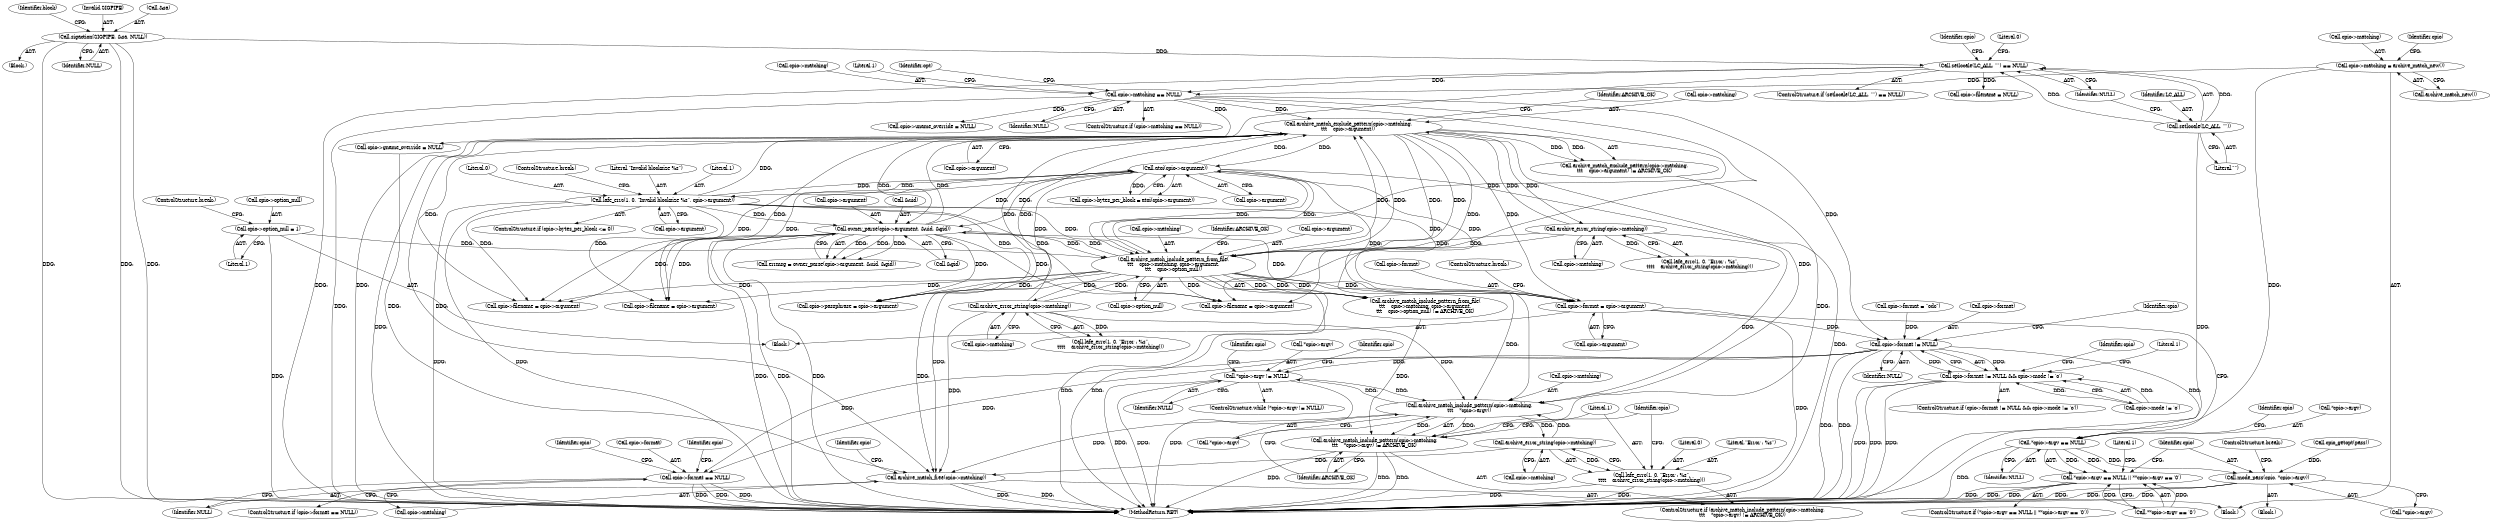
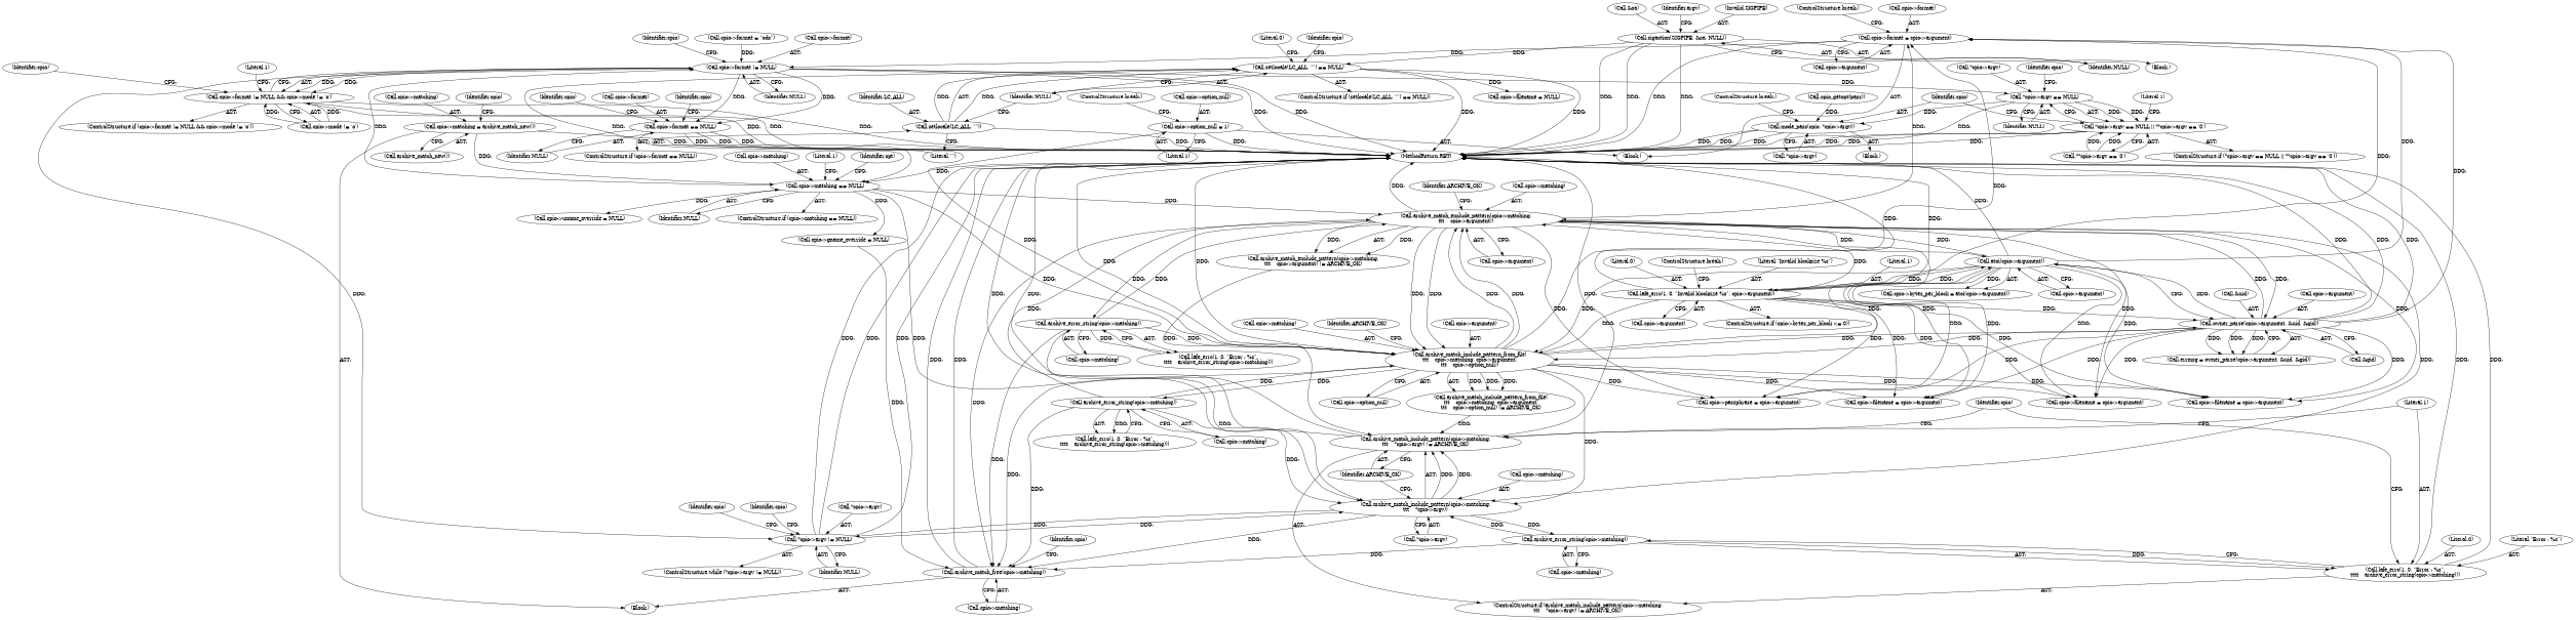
  digraph {
    n1 [label="(Call,cpio->format = cpio->argument)"]
    n2 [label="(Call,cpio->format != NULL)"]
    n3 [label="(Block,)"]
    n4 [label="(MethodReturn,RET)"]
    n5 [label="(Call,cpio->argument)"]
    n6 [label="(Call,cpio->format != NULL && cpio->mode != 'o')"]
    n7 [label="(Call,cpio->format == NULL)"]
    n8 [label="(Call,*cpio->argv != NULL)"]
    n9 [label="(Call,*cpio->argv == NULL)"]
    n10 [label="(Identifier,NULL)"]
    n11 [label="(Call,lafe_errc(1, 0, \"Invalid blocksize %s\", cpio->argument))"]
    n12 [label="(Call,atoi(cpio->argument))"]
    n13 [label="(Call,owner_parse(cpio->argument, &uid, &gid))"]
    n14 [label="(Call,archive_match_exclude_pattern(cpio->matching,\n\t\t\t    cpio->argument))"]
    n15 [label="(Call,archive_match_include_pattern_from_file(\n\t\t\t    cpio->matching, cpio->argument,\n\t\t\t    cpio->option_null))"]
    n16 [label="(Call,cpio->passphrase = cpio->argument)"]
    n17 [label="(ControlStructure,if (cpio->bytes_per_block <= 0))"]
    n18 [label="(Call,cpio->argument)"]
    n19 [label="(Call,cpio->filename = cpio->argument)"]
    n20 [label="(Call,cpio->filename = cpio->argument)"]
    n21 [label="(Call,cpio->filename = cpio->argument)"]
    n22 [label="(Call,cpio->bytes_per_block = atoi(cpio->argument))"]
    n23 [label="(Call,cpio->argument)"]
    n24 [label="(Call,errmsg = owner_parse(cpio->argument, &uid, &gid))"]
    n25 [label="(Call,&gid)"]
    n26 [label="(Call,archive_error_string(cpio->matching))"]
    n27 [label="(Call,archive_match_include_pattern(cpio->matching,\n\t\t\t    *cpio->argv))"]
    n28 [label="(Call,archive_match_free(cpio->matching))"]
    n29 [label="(Call,archive_match_exclude_pattern(cpio->matching,\n\t\t\t    cpio->argument) != ARCHIVE_OK)"]
    n30 [label="(Call,cpio->argument)"]
    n31 [label="(Call,archive_error_string(cpio->matching))"]
    n32 [label="(Call,cpio->option_null)"]
    n33 [label="(Call,archive_match_include_pattern_from_file(\n\t\t\t    cpio->matching, cpio->argument,\n\t\t\t    cpio->option_null) != ARCHIVE_OK)"]
    n34 [label="(Call,cpio->matching)"]
    n35 [label="(Call,lafe_errc(1, 0, \"Error : %s\",\n\t\t\t\t    archive_error_string(cpio->matching)))"]
    n36 [label="(Call,archive_match_include_pattern(cpio->matching,\n\t\t\t    *cpio->argv) != ARCHIVE_OK)"]
    n37 [label="(Call,archive_error_string(cpio->matching))"]
    n38 [label="(Call,*cpio->argv)"]
    n39 [label="(Block,)"]
    n40 [label="(Call,cpio->matching)"]
    n41 [label="(Call,cpio->matching == NULL)"]
    n42 [label="(Call,cpio->gname_override = NULL)"]
    n43 [label="(Call,cpio->uname_override = NULL)"]
    n44 [label="(Identifier,NULL)"]
    n45 [label="(ControlStructure,if (cpio->matching == NULL))"]
    n46 [label="(Call,cpio->matching = archive_match_new())"]
    n47 [label="(Call,archive_match_new())"]
    n48 [label="(Call,setlocale(LC_ALL, \"\") == NULL)"]
    n49 [label="(Identifier,NULL)"]
    n50 [label="(ControlStructure,if (setlocale(LC_ALL, \"\") == NULL))"]
    n51 [label="(Call,cpio->filename = NULL)"]
    n52 [label="(Call,setlocale(LC_ALL, \"\"))"]
    n53 [label="(Literal,\"\")"]
    n54 [label="(Call,sigaction(SIGPIPE, &sa, NULL))"]
    n55 [label="(Identifier,NULL)"]
    n56 [label="(Block,)"]
    n57 [label="(Call,cpio->matching)"]
    n58 [label="(Call,lafe_errc(1, 0, \"Error : %s\",\n\t\t\t\t    archive_error_string(cpio->matching)))"]
    n59 [label="(Call,cpio->option_null = 1)"]
    n60 [label="(Literal,1)"]
    n61 [label="(ControlStructure,if (cpio->format != NULL && cpio->mode != 'o'))"]
    n62 [label="(Call,cpio->mode != 'o')"]
    n63 [label="(Identifier,NULL)"]
    n64 [label="(ControlStructure,if (cpio->format == NULL))"]
    n65 [label="(Identifier,NULL)"]
    n66 [label="(ControlStructure,while (*cpio->argv != NULL))"]
    n67 [label="(Call,*cpio->argv == NULL || **cpio->argv == '\0')"]
    n68 [label="(Call,mode_pass(cpio, *cpio->argv))"]
    n69 [label="(Identifier,NULL)"]
    n70 [label="(ControlStructure,if (archive_match_include_pattern(cpio->matching,\n\t\t\t    *cpio->argv) != ARCHIVE_OK))"]
    n71 [label="(Identifier,ARCHIVE_OK)"]
    n72 [label="(Call,lafe_errc(1, 0, \"Error : %s\",\n\t\t\t\t    archive_error_string(cpio->matching)))"]
    n73 [label="(Call,cpio->matching)"]
    n74 [label="(Call,**cpio->argv == '\0')"]
    n75 [label="(ControlStructure,if (*cpio->argv == NULL || **cpio->argv == '\0'))"]
    n76 [label="(Block,)"]
    n77 [label="(Call,*cpio->argv)"]
    n78 [label="(Identifier,cpio)"]
    n79 [label="(Call,cpio->matching)"]
    n80 [label="(Identifier,cpio)"]
    n81 [label="(Identifier,LC_ALL)"]
-   n82 [label="(Identifier,block)"]
+   n82 [label="(Identifier,argv)"]
    n83 [label="(Invalid,SIGPIPE)"]
    n84 [label="(Literal,0)"]
    n85 [label="(Identifier,cpio)"]
    n86 [label="(Identifier,ARCHIVE_OK)"]
    n87 [label="(Call,cpio->matching)"]
    n88 [label="(Literal,1)"]
    n89 [label="(Identifier,ARCHIVE_OK)"]
    n90 [label="(ControlStructure,break;)"]
    n91 [label="(Identifier,cpio)"]
    n92 [label="(Identifier,cpio)"]
    n93 [label="(Call,*cpio->argv)"]
    n94 [label="(Call,*cpio->argv)"]
    n95 [label="(Literal,1)"]
    n96 [label="(Call,cpio->format)"]
    n97 [label="(Call,cpio->format)"]
    n98 [label="(Identifier,cpio)"]
    n99 [label="(Call,cpio->option_null)"]
    n100 [label="(Literal,1)"]
    n101 [label="(Literal,0)"]
    n102 [label="(Identifier,cpio)"]
    n103 [label="(Identifier,cpio)"]
    n104 [label="(Literal,0)"]
    n105 [label="(Literal,1)"]
    n106 [label="(Identifier,cpio)"]
    n107 [label="(Call,cpio->matching)"]
    n108 [label="(Identifier,cpio)"]
    n109 [label="(Call,cpio->argument)"]
    n110 [label="(Call,&uid)"]
    n111 [label="(Call,cpio->matching)"]
    n112 [label="(Literal,1)"]
    n113 [label="(ControlStructure,break;)"]
    n114 [label="(Call,cpio_getopt(pass))"]
    n115 [label="(Call,cpio->format = \"odc\")"]
    n116 [label="(Call,cpio->format)"]
    n117 [label="(Identifier,opt)"]
    n118 [label="(Identifier,cpio)"]
    n119 [label="(ControlStructure,break;)"]
    n120 [label="(ControlStructure,break;)"]
    n121 [label="(Identifier,cpio)"]
    n122 [label="(Literal,\"Error : %s\")"]
    n123 [label="(Call,cpio->argument)"]
    n124 [label="(Call,&sa)"]
    n125 [label="(Literal,\"Invalid blocksize %s\")"]
    n126 [label="(Call,cpio->matching)"]
    n1 -> n2 [label="DDG: "]
    n1 -> n3 [label="AST: "]
    n1 -> n4 [label="DDG: "]
    n1 -> n5 [label="CFG: "]
    n2 -> n4 [label="DDG: "]
    n2 -> n4 [label="DDG: "]
    n2 -> n6 [label="AST: "]
    n2 -> n6 [label="DDG: "]
    n2 -> n6 [label="DDG: "]
    n2 -> n7 [label="DDG: "]
    n2 -> n7 [label="DDG: "]
    n2 -> n8 [label="DDG: "]
    n2 -> n9 [label="DDG: "]
    n2 -> n10 [label="CFG: "]
    n5 -> n1 [label="AST: "]
    n6 -> n2 [label="CFG: "]
    n6 -> n4 [label="DDG: "]
    n6 -> n4 [label="DDG: "]
    n6 -> n4 [label="DDG: "]
    n6 -> n61 [label="AST: "]
    n6 -> n62 [label="CFG: "]
    n7 -> n4 [label="DDG: "]
    n7 -> n4 [label="DDG: "]
    n7 -> n4 [label="DDG: "]
    n7 -> n63 [label="CFG: "]
-   n7 -> n64 [label="CFG: "]
+   n7 -> n64 [label="AST: "]
    n8 -> n4 [label="DDG: "]
    n8 -> n4 [label="DDG: "]
    n8 -> n4 [label="DDG: "]
    n8 -> n27 [label="DDG: "]
    n8 -> n65 [label="CFG: "]
    n8 -> n66 [label="AST: "]
    n9 -> n4 [label="DDG: "]
    n9 -> n67 [label="AST: "]
    n9 -> n67 [label="DDG: "]
    n9 -> n67 [label="DDG: "]
    n9 -> n68 [label="DDG: "]
    n9 -> n69 [label="CFG: "]
    n10 -> n2 [label="AST: "]
    n11 -> n1 [label="DDG: "]
    n11 -> n4 [label="DDG: "]
    n11 -> n4 [label="DDG: "]
    n11 -> n12 [label="DDG: "]
    n11 -> n13 [label="DDG: "]
    n11 -> n14 [label="DDG: "]
    n11 -> n15 [label="DDG: "]
    n11 -> n16 [label="DDG: "]
    n11 -> n17 [label="AST: "]
    n11 -> n18 [label="CFG: "]
    n11 -> n19 [label="DDG: "]
    n11 -> n20 [label="DDG: "]
    n11 -> n21 [label="DDG: "]
    n12 -> n1 [label="DDG: "]
    n12 -> n4 [label="DDG: "]
    n12 -> n11 [label="DDG: "]
-   n12 -> n13 [label="DDG: "]
+   n12 -> n13 [label="CFG: "]
    n12 -> n14 [label="DDG: "]
    n12 -> n15 [label="DDG: "]
    n12 -> n16 [label="DDG: "]
    n12 -> n19 [label="DDG: "]
    n12 -> n20 [label="DDG: "]
    n12 -> n21 [label="DDG: "]
    n12 -> n22 [label="AST: "]
    n12 -> n22 [label="DDG: "]
    n12 -> n23 [label="CFG: "]
    n13 -> n1 [label="DDG: "]
    n13 -> n4 [label="DDG: "]
    n13 -> n4 [label="DDG: "]
    n13 -> n4 [label="DDG: "]
    n13 -> n12 [label="DDG: "]
    n13 -> n14 [label="DDG: "]
    n13 -> n15 [label="DDG: "]
    n13 -> n16 [label="DDG: "]
    n13 -> n19 [label="DDG: "]
    n13 -> n20 [label="DDG: "]
    n13 -> n21 [label="DDG: "]
    n13 -> n24 [label="AST: "]
    n13 -> n24 [label="DDG: "]
    n13 -> n24 [label="DDG: "]
    n13 -> n24 [label="DDG: "]
    n13 -> n25 [label="CFG: "]
    n14 -> n1 [label="DDG: "]
    n14 -> n4 [label="DDG: "]
    n14 -> n12 [label="DDG: "]
    n14 -> n13 [label="DDG: "]
    n14 -> n15 [label="DDG: "]
    n14 -> n15 [label="DDG: "]
    n14 -> n16 [label="DDG: "]
    n14 -> n19 [label="DDG: "]
    n14 -> n20 [label="DDG: "]
    n14 -> n21 [label="DDG: "]
    n14 -> n26 [label="DDG: "]
    n14 -> n27 [label="DDG: "]
    n14 -> n28 [label="DDG: "]
    n14 -> n29 [label="AST: "]
    n14 -> n29 [label="DDG: "]
    n14 -> n29 [label="DDG: "]
    n14 -> n30 [label="CFG: "]
    n15 -> n1 [label="DDG: "]
    n15 -> n4 [label="DDG: "]
    n15 -> n4 [label="DDG: "]
    n15 -> n12 [label="DDG: "]
    n15 -> n13 [label="DDG: "]
    n15 -> n14 [label="DDG: "]
    n15 -> n14 [label="DDG: "]
    n15 -> n16 [label="DDG: "]
    n15 -> n19 [label="DDG: "]
    n15 -> n20 [label="DDG: "]
    n15 -> n21 [label="DDG: "]
    n15 -> n27 [label="DDG: "]
    n15 -> n28 [label="DDG: "]
    n15 -> n31 [label="DDG: "]
    n15 -> n32 [label="CFG: "]
    n15 -> n33 [label="AST: "]
    n15 -> n33 [label="DDG: "]
    n15 -> n33 [label="DDG: "]
    n15 -> n33 [label="DDG: "]
    n18 -> n11 [label="AST: "]
-   n22 -> n12 [label="CFG: "]
    n23 -> n12 [label="AST: "]
    n24 -> n13 [label="CFG: "]
    n25 -> n13 [label="AST: "]
    n26 -> n14 [label="DDG: "]
    n26 -> n15 [label="DDG: "]
    n26 -> n27 [label="DDG: "]
    n26 -> n28 [label="DDG: "]
    n26 -> n34 [label="CFG: "]
    n26 -> n35 [label="AST: "]
    n26 -> n35 [label="DDG: "]
    n27 -> n8 [label="DDG: "]
    n27 -> n28 [label="DDG: "]
    n27 -> n36 [label="AST: "]
    n27 -> n36 [label="DDG: "]
    n27 -> n36 [label="DDG: "]
    n27 -> n37 [label="DDG: "]
    n27 -> n38 [label="CFG: "]
    n28 -> n4 [label="DDG: "]
    n28 -> n4 [label="DDG: "]
    n28 -> n39 [label="AST: "]
    n28 -> n40 [label="CFG: "]
    n29 -> n36 [label="DDG: "]
    n30 -> n14 [label="AST: "]
    n31 -> n14 [label="DDG: "]
    n31 -> n15 [label="DDG: "]
    n31 -> n27 [label="DDG: "]
    n31 -> n28 [label="DDG: "]
    n31 -> n57 [label="CFG: "]
    n31 -> n58 [label="AST: "]
    n31 -> n58 [label="DDG: "]
    n32 -> n15 [label="AST: "]
    n33 -> n36 [label="DDG: "]
    n34 -> n26 [label="AST: "]
    n35 -> n26 [label="CFG: "]
    n36 -> n4 [label="DDG: "]
    n36 -> n4 [label="DDG: "]
    n36 -> n4 [label="DDG: "]
    n36 -> n70 [label="AST: "]
    n36 -> n71 [label="CFG: "]
    n37 -> n27 [label="DDG: "]
    n37 -> n28 [label="DDG: "]
    n37 -> n72 [label="AST: "]
    n37 -> n72 [label="DDG: "]
    n37 -> n73 [label="CFG: "]
    n38 -> n27 [label="AST: "]
    n40 -> n28 [label="AST: "]
    n41 -> n2 [label="DDG: "]
-   n41 -> n4 [label="DDG: "]
+   n4 -> n41 [label="DDG: "]
    n41 -> n14 [label="DDG: "]
    n41 -> n15 [label="DDG: "]
    n41 -> n27 [label="DDG: "]
    n41 -> n42 [label="DDG: "]
    n41 -> n43 [label="DDG: "]
    n41 -> n44 [label="CFG: "]
    n41 -> n45 [label="AST: "]
    n42 -> n28 [label="DDG: "]
    n44 -> n41 [label="AST: "]
    n46 -> n4 [label="DDG: "]
    n46 -> n39 [label="AST: "]
    n46 -> n41 [label="DDG: "]
    n46 -> n47 [label="CFG: "]
    n47 -> n46 [label="AST: "]
    n48 -> n4 [label="DDG: "]
    n48 -> n4 [label="DDG: "]
    n48 -> n41 [label="DDG: "]
    n48 -> n49 [label="CFG: "]
    n48 -> n50 [label="AST: "]
    n48 -> n51 [label="DDG: "]
    n49 -> n48 [label="AST: "]
    n49 -> n52 [label="CFG: "]
    n52 -> n4 [label="DDG: "]
    n52 -> n48 [label="AST: "]
    n52 -> n48 [label="DDG: "]
    n52 -> n48 [label="DDG: "]
    n52 -> n53 [label="CFG: "]
    n53 -> n52 [label="AST: "]
    n54 -> n4 [label="DDG: "]
    n54 -> n4 [label="DDG: "]
    n54 -> n4 [label="DDG: "]
    n54 -> n48 [label="DDG: "]
    n54 -> n55 [label="CFG: "]
    n54 -> n56 [label="AST: "]
    n55 -> n54 [label="AST: "]
    n57 -> n31 [label="AST: "]
    n58 -> n31 [label="CFG: "]
    n59 -> n3 [label="AST: "]
    n59 -> n4 [label="DDG: "]
    n59 -> n15 [label="DDG: "]
    n59 -> n60 [label="CFG: "]
    n60 -> n59 [label="AST: "]
    n62 -> n6 [label="AST: "]
    n62 -> n6 [label="DDG: "]
    n62 -> n6 [label="DDG: "]
    n63 -> n7 [label="AST: "]
    n65 -> n8 [label="AST: "]
    n67 -> n4 [label="DDG: "]
    n67 -> n4 [label="DDG: "]
    n67 -> n4 [label="DDG: "]
-   n1 -> n9 [label="CFG: "]
+   n67 -> n9 [label="CFG: "]
    n67 -> n74 [label="CFG: "]
    n67 -> n75 [label="AST: "]
    n68 -> n4 [label="DDG: "]
    n68 -> n4 [label="DDG: "]
    n68 -> n4 [label="DDG: "]
    n68 -> n76 [label="AST: "]
    n68 -> n77 [label="CFG: "]
    n69 -> n9 [label="AST: "]
    n71 -> n27 [label="CFG: "]
    n71 -> n36 [label="AST: "]
    n72 -> n4 [label="DDG: "]
    n72 -> n4 [label="DDG: "]
    n72 -> n37 [label="CFG: "]
    n72 -> n70 [label="AST: "]
    n73 -> n37 [label="AST: "]
    n74 -> n67 [label="AST: "]
    n74 -> n67 [label="DDG: "]
    n74 -> n67 [label="DDG: "]
    n77 -> n68 [label="AST: "]
    n78 -> n28 [label="CFG: "]
    n79 -> n41 [label="AST: "]
    n80 -> n6 [label="CFG: "]
    n81 -> n52 [label="AST: "]
    n82 -> n54 [label="CFG: "]
    n83 -> n54 [label="AST: "]
    n84 -> n48 [label="CFG: "]
    n85 -> n7 [label="CFG: "]
    n86 -> n14 [label="CFG: "]
    n87 -> n15 [label="AST: "]
    n88 -> n67 [label="CFG: "]
    n89 -> n15 [label="CFG: "]
    n90 -> n68 [label="CFG: "]
    n91 -> n36 [label="CFG: "]
    n91 -> n72 [label="CFG: "]
    n92 -> n9 [label="CFG: "]
    n93 -> n9 [label="AST: "]
    n94 -> n8 [label="AST: "]
    n95 -> n11 [label="AST: "]
    n96 -> n7 [label="AST: "]
    n97 -> n1 [label="AST: "]
    n98 -> n46 [label="CFG: "]
    n99 -> n59 [label="AST: "]
    n100 -> n6 [label="CFG: "]
    n101 -> n11 [label="AST: "]
    n102 -> n48 [label="CFG: "]
    n103 -> n8 [label="CFG: "]
    n104 -> n72 [label="AST: "]
    n105 -> n41 [label="CFG: "]
    n106 -> n8 [label="CFG: "]
    n107 -> n46 [label="AST: "]
    n108 -> n7 [label="CFG: "]
    n109 -> n15 [label="AST: "]
    n110 -> n13 [label="AST: "]
    n111 -> n14 [label="AST: "]
    n112 -> n36 [label="CFG: "]
    n112 -> n72 [label="AST: "]
    n113 -> n1 [label="CFG: "]
    n114 -> n68 [label="DDG: "]
    n115 -> n2 [label="DDG: "]
    n116 -> n2 [label="AST: "]
    n117 -> n41 [label="CFG: "]
    n118 -> n2 [label="CFG: "]
    n119 -> n59 [label="CFG: "]
    n120 -> n11 [label="CFG: "]
    n121 -> n67 [label="CFG: "]
    n121 -> n68 [label="AST: "]
    n122 -> n72 [label="AST: "]
    n123 -> n13 [label="AST: "]
    n124 -> n54 [label="AST: "]
    n125 -> n11 [label="AST: "]
    n126 -> n27 [label="AST: "]
  }
